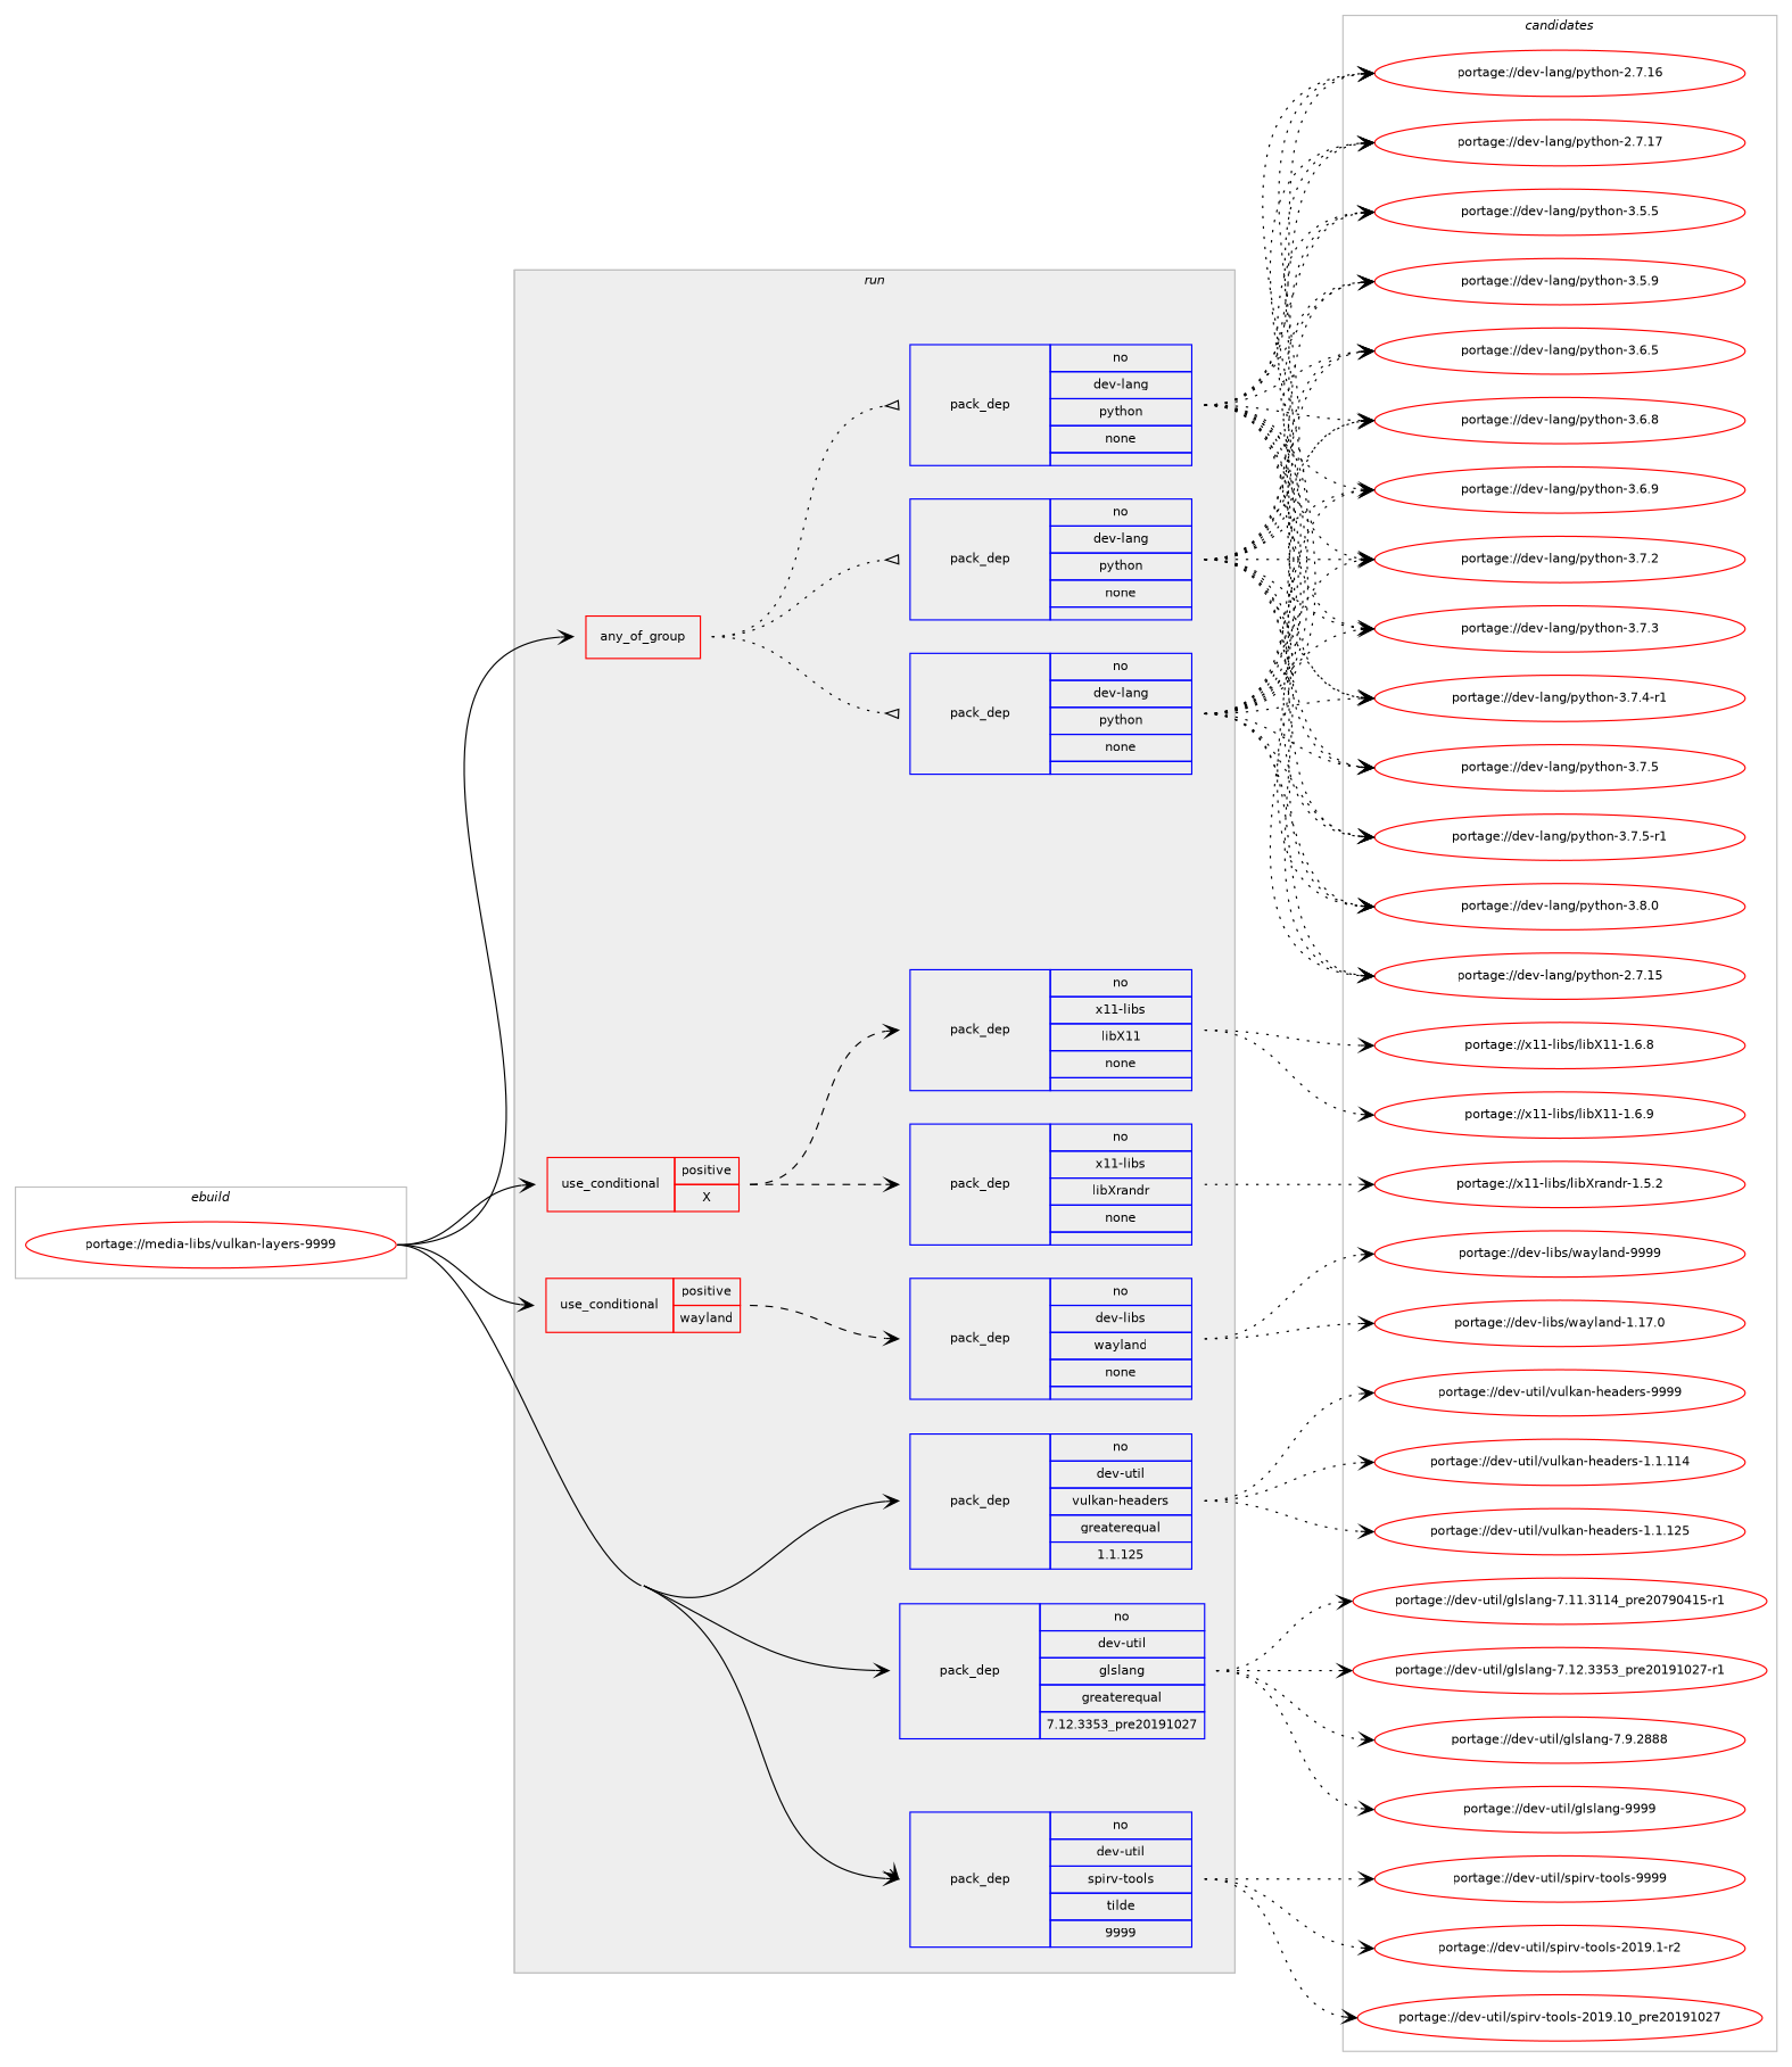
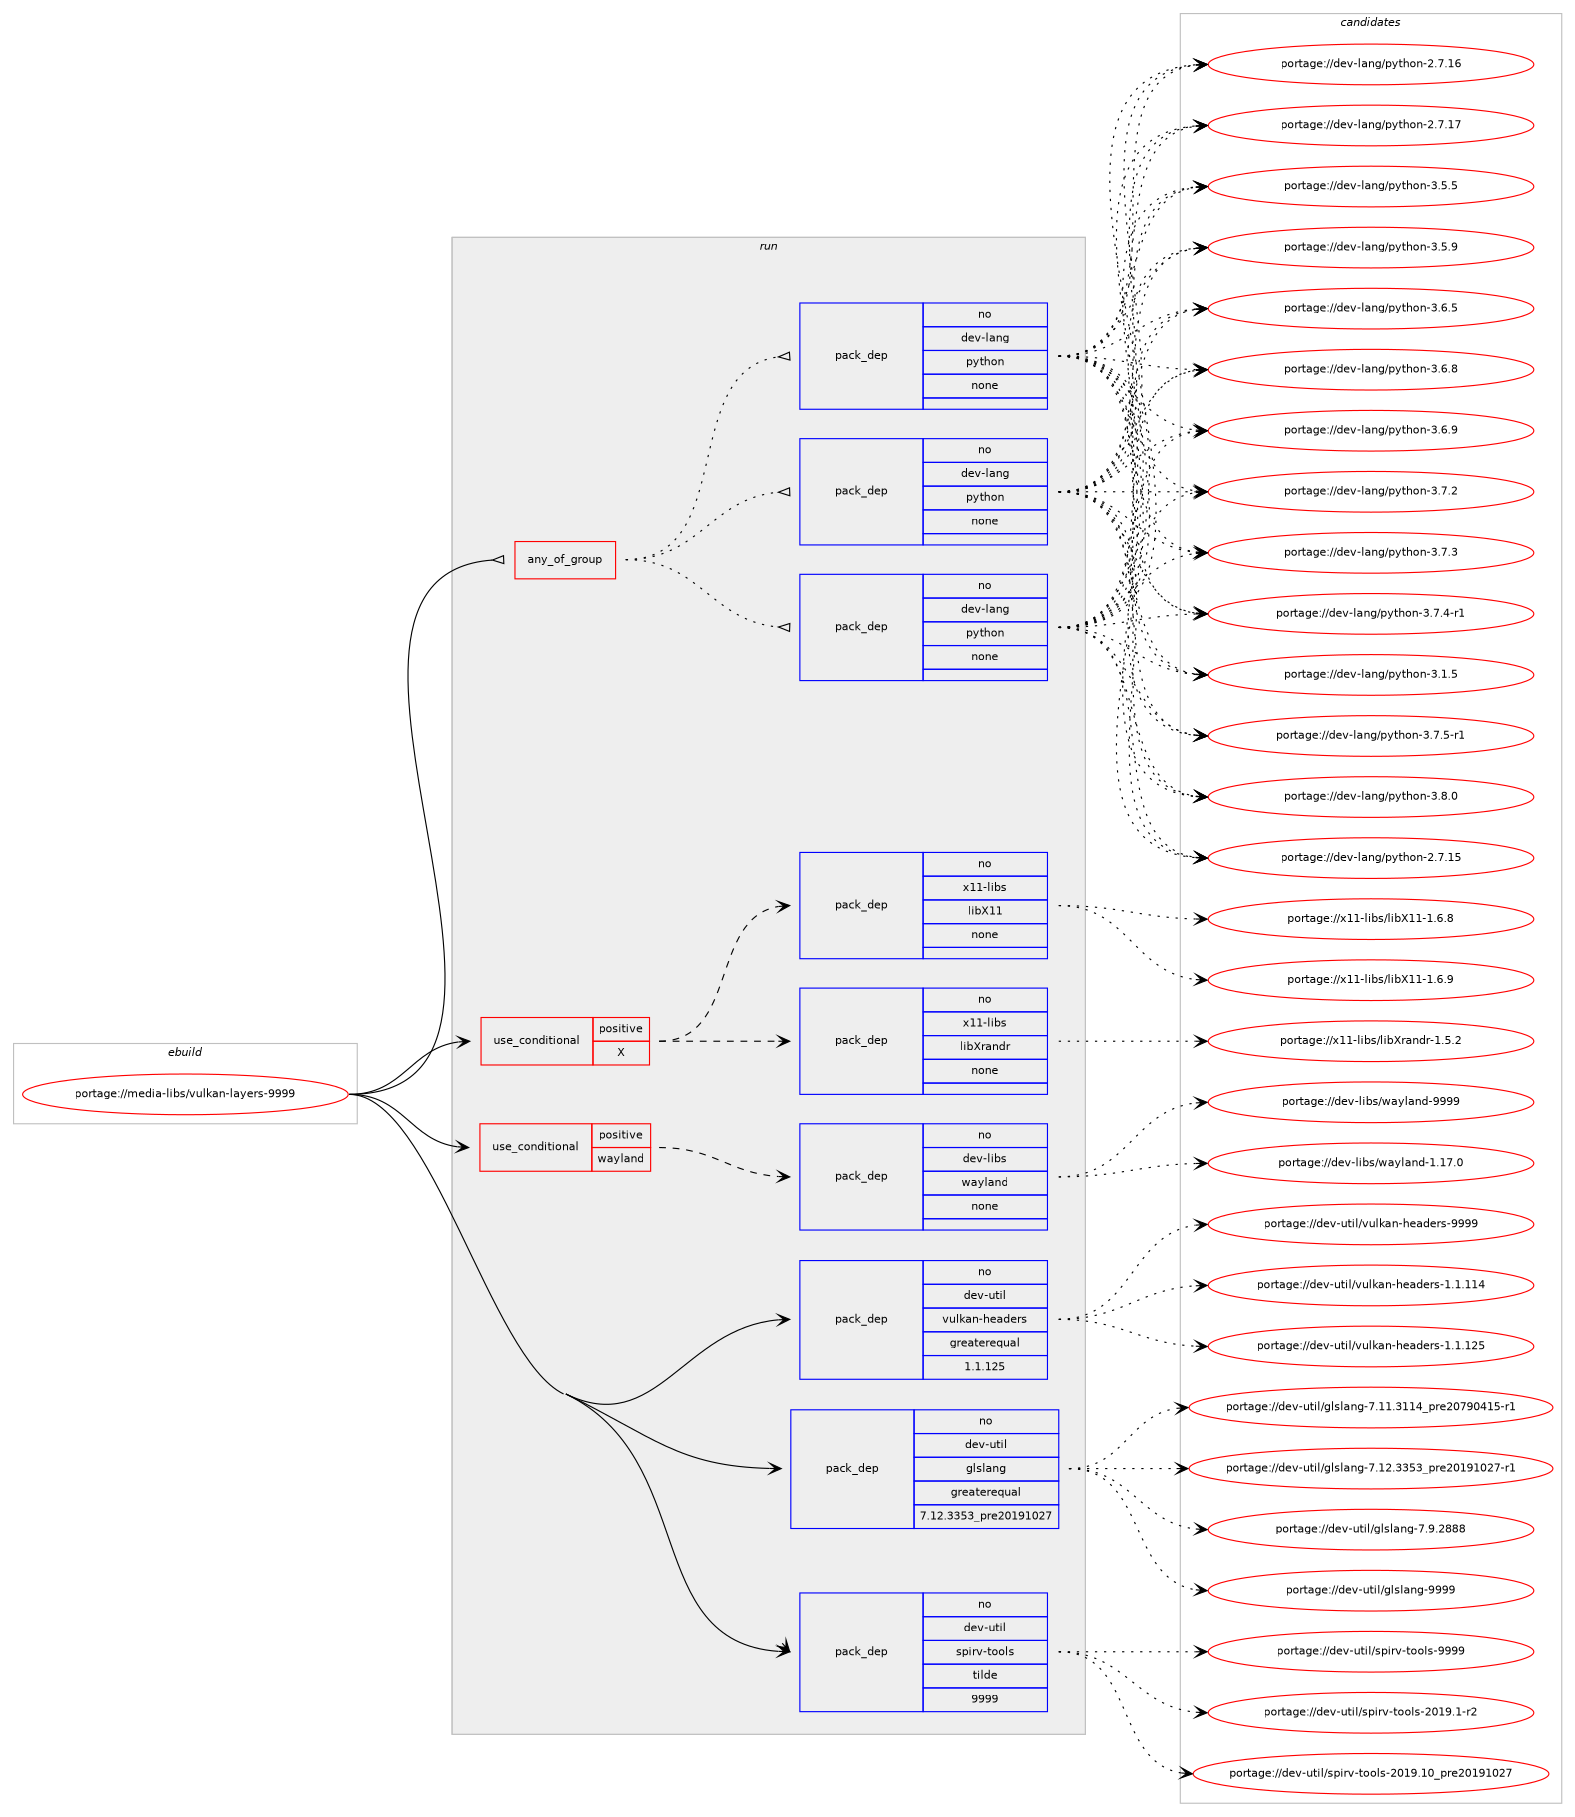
  digraph {
    compound=true
    concentrate=true
    fontname=Helvetica
    fontsize=10
    newrank=true
    rankdir=LR
    ranksep=1.5
    node [color=red fontname=Helvetica fontsize=10]
    edge [arrowhead=vee headport=w style=dotted tailport=e weight=100]
    n1 [label="portage://media-libs/vulkan-layers-9999" width=4]
    n2 [color=blue label=<<TABLE BORDER="0" CELLBORDER="1" CELLSPACING="0" CELLPADDING="4" WIDTH="220"><TR><TD ROWSPAN="6" CELLPADDING="30">pack_dep</TD></TR><TR><TD WIDTH="110">no</TD></TR><TR><TD>dev-lang</TD></TR><TR><TD>python</TD></TR><TR><TD>none</TD></TR><TR><TD></TD></TR></TABLE>> shape=none]
    n3 [color=blue label=<<TABLE BORDER="0" CELLBORDER="1" CELLSPACING="0" CELLPADDING="4" WIDTH="220"><TR><TD ROWSPAN="6" CELLPADDING="30">pack_dep</TD></TR><TR><TD WIDTH="110">no</TD></TR><TR><TD>dev-lang</TD></TR><TR><TD>python</TD></TR><TR><TD>none</TD></TR><TR><TD></TD></TR></TABLE>> shape=none]
    n4 [color=blue label=<<TABLE BORDER="0" CELLBORDER="1" CELLSPACING="0" CELLPADDING="4" WIDTH="220"><TR><TD ROWSPAN="6" CELLPADDING="30">pack_dep</TD></TR><TR><TD WIDTH="110">no</TD></TR><TR><TD>dev-lang</TD></TR><TR><TD>python</TD></TR><TR><TD>none</TD></TR><TR><TD></TD></TR></TABLE>> shape=none]
    n5 [label=<<TABLE BORDER="0" CELLBORDER="1" CELLSPACING="0" CELLPADDING="4"><TR><TD CELLPADDING="10">any_of_group</TD></TR></TABLE>> shape=none]
    n6 [color=blue label=<<TABLE BORDER="0" CELLBORDER="1" CELLSPACING="0" CELLPADDING="4" WIDTH="220"><TR><TD ROWSPAN="6" CELLPADDING="30">pack_dep</TD></TR><TR><TD WIDTH="110">no</TD></TR><TR><TD>dev-util</TD></TR><TR><TD>vulkan-headers</TD></TR><TR><TD>greaterequal</TD></TR><TR><TD>1.1.125</TD></TR></TABLE>> shape=none]
    n7 [color=blue label=<<TABLE BORDER="0" CELLBORDER="1" CELLSPACING="0" CELLPADDING="4" WIDTH="220"><TR><TD ROWSPAN="6" CELLPADDING="30">pack_dep</TD></TR><TR><TD WIDTH="110">no</TD></TR><TR><TD>x11-libs</TD></TR><TR><TD>libX11</TD></TR><TR><TD>none</TD></TR><TR><TD></TD></TR></TABLE>> shape=none]
    n8 [color=blue label=<<TABLE BORDER="0" CELLBORDER="1" CELLSPACING="0" CELLPADDING="4" WIDTH="220"><TR><TD ROWSPAN="6" CELLPADDING="30">pack_dep</TD></TR><TR><TD WIDTH="110">no</TD></TR><TR><TD>x11-libs</TD></TR><TR><TD>libXrandr</TD></TR><TR><TD>none</TD></TR><TR><TD></TD></TR></TABLE>> shape=none]
    n9 [label=<<TABLE BORDER="0" CELLBORDER="1" CELLSPACING="0" CELLPADDING="4"><TR><TD ROWSPAN="3" CELLPADDING="10">use_conditional</TD></TR><TR><TD>positive</TD></TR><TR><TD>X</TD></TR></TABLE>> shape=none]
    n10 [color=blue label=<<TABLE BORDER="0" CELLBORDER="1" CELLSPACING="0" CELLPADDING="4" WIDTH="220"><TR><TD ROWSPAN="6" CELLPADDING="30">pack_dep</TD></TR><TR><TD WIDTH="110">no</TD></TR><TR><TD>dev-libs</TD></TR><TR><TD>wayland</TD></TR><TR><TD>none</TD></TR><TR><TD></TD></TR></TABLE>> shape=none]
    n11 [label=<<TABLE BORDER="0" CELLBORDER="1" CELLSPACING="0" CELLPADDING="4"><TR><TD ROWSPAN="3" CELLPADDING="10">use_conditional</TD></TR><TR><TD>positive</TD></TR><TR><TD>wayland</TD></TR></TABLE>> shape=none]
    n12 [color=blue label=<<TABLE BORDER="0" CELLBORDER="1" CELLSPACING="0" CELLPADDING="4" WIDTH="220"><TR><TD ROWSPAN="6" CELLPADDING="30">pack_dep</TD></TR><TR><TD WIDTH="110">no</TD></TR><TR><TD>dev-util</TD></TR><TR><TD>glslang</TD></TR><TR><TD>greaterequal</TD></TR><TR><TD>7.12.3353_pre20191027</TD></TR></TABLE>> shape=none]
    n13 [color=blue label=<<TABLE BORDER="0" CELLBORDER="1" CELLSPACING="0" CELLPADDING="4" WIDTH="220"><TR><TD ROWSPAN="6" CELLPADDING="30">pack_dep</TD></TR><TR><TD WIDTH="110">no</TD></TR><TR><TD>dev-util</TD></TR><TR><TD>spirv-tools</TD></TR><TR><TD>tilde</TD></TR><TR><TD>9999</TD></TR></TABLE>> shape=none]
    n14 [label="portage://dev-lang/python-2.7.15" width=4]
    n15 [label="portage://dev-lang/python-2.7.16" width=4]
    n16 [label="portage://dev-lang/python-2.7.17" width=4]
    n17 [label="portage://dev-lang/python-3.5.5" width=4]
    n18 [label="portage://dev-lang/python-3.5.9" width=4]
    n19 [label="portage://dev-lang/python-3.6.5" width=4]
    n20 [label="portage://dev-lang/python-3.6.8" width=4]
    n21 [label="portage://dev-lang/python-3.6.9" width=4]
    n22 [label="portage://dev-lang/python-3.7.2" width=4]
    n23 [label="portage://dev-lang/python-3.7.3" width=4]
    n24 [label="portage://dev-lang/python-3.7.4-r1" width=4]
-   n25 [label="portage://dev-lang/python-3.7.5" width=4]
+   n25 [label="portage://dev-lang/python-3.1.5" width=4]
    n26 [label="portage://dev-lang/python-3.7.5-r1" width=4]
    n27 [label="portage://dev-lang/python-3.8.0" width=4]
    n28 [label="portage://x11-libs/libX11-1.6.8" width=4]
    n29 [label="portage://x11-libs/libX11-1.6.9" width=4]
    n30 [label="portage://x11-libs/libXrandr-1.5.2" width=4]
    n31 [label="portage://dev-util/glslang-7.11.3114_pre20790415-r1" width=4]
    n32 [label="portage://dev-util/glslang-7.12.3353_pre20191027-r1" width=4]
    n33 [label="portage://dev-util/glslang-7.9.2888" width=4]
    n34 [label="portage://dev-util/glslang-9999" width=4]
    n35 [label="portage://dev-libs/wayland-1.17.0" width=4]
    n36 [label="portage://dev-libs/wayland-9999" width=4]
    n37 [label="portage://dev-util/spirv-tools-2019.1-r2" width=4]
    n38 [label="portage://dev-util/spirv-tools-2019.10_pre20191027" width=4]
    n39 [label="portage://dev-util/spirv-tools-9999" width=4]
    n40 [label="portage://dev-util/vulkan-headers-1.1.114" width=4]
    n41 [label="portage://dev-util/vulkan-headers-1.1.125" width=4]
    n42 [label="portage://dev-util/vulkan-headers-9999" width=4]
    subgraph cluster_1 {
      color=gray
      label=<<i>ebuild</i>>
      rank=same
      n1
    }
    subgraph cluster_2 {
      color=gray
      label=<<i>dependencies</i>>
      subgraph cluster_3 {
        color=gray
        fillcolor="#eeeeee"
        label=<<i>compile</i>>
        style=filled
        subgraph sub_4 {
          color=gray
          fillcolor="#eeeeee"
          label=<<i>compile</i>>
          style=filled
          n5
          subgraph sub_5 {
            color=gray
            fillcolor="#eeeeee"
            label=<<i>compile</i>>
            style=filled
            n2
          }
          subgraph sub_6 {
            color=gray
            fillcolor="#eeeeee"
            label=<<i>compile</i>>
            style=filled
            n3
          }
          subgraph sub_7 {
            color=gray
            fillcolor="#eeeeee"
            label=<<i>compile</i>>
            style=filled
            n4
          }
        }
        subgraph sub_8 {
          color=gray
          fillcolor="#eeeeee"
          label=<<i>compile</i>>
          style=filled
          n6
        }
        subgraph sub_9 {
          color=gray
          fillcolor="#eeeeee"
          label=<<i>compile</i>>
          style=filled
          n9
          subgraph sub_10 {
            color=gray
            fillcolor="#eeeeee"
            label=<<i>compile</i>>
            style=filled
            n7
          }
          subgraph sub_11 {
            color=gray
            fillcolor="#eeeeee"
            label=<<i>compile</i>>
            style=filled
            n8
          }
        }
        subgraph sub_12 {
          color=gray
          fillcolor="#eeeeee"
          label=<<i>compile</i>>
          style=filled
          n11
          subgraph sub_13 {
            color=gray
            fillcolor="#eeeeee"
            label=<<i>compile</i>>
            style=filled
            n10
          }
        }
        subgraph sub_14 {
          color=gray
          fillcolor="#eeeeee"
          label=<<i>compile</i>>
          style=filled
          n12
        }
        subgraph sub_15 {
          color=gray
          fillcolor="#eeeeee"
          label=<<i>compile</i>>
          style=filled
          n13
        }
      }
      subgraph cluster_16 {
        color=gray
        fillcolor="#eeeeee"
        label=<<i>compile and run</i>>
        style=filled
      }
      subgraph cluster_17 {
        color=gray
        fillcolor="#eeeeee"
        label=<<i>run</i>>
        style=filled
      }
    }
    subgraph cluster_18 {
      color=gray
      label=<<i>candidates</i>>
      rank=same
      subgraph sub_19 {
        color=black
        label=<<i>candidates</i>>
        nodesep=1
        rank=same
        n14
        n15
        n16
        n17
        n18
        n19
        n20
        n21
        n22
        n23
        n24
        n25
        n26
        n27
      }
      subgraph sub_20 {
        color=black
        label=<<i>candidates</i>>
        nodesep=1
        rank=same
        n14
        n15
        n16
        n17
        n18
        n19
        n20
        n21
        n22
        n23
        n24
        n25
        n26
        n27
      }
      subgraph sub_21 {
        color=black
        label=<<i>candidates</i>>
        nodesep=1
        rank=same
        n14
        n15
        n16
        n17
        n18
        n19
        n20
        n21
        n22
        n23
        n24
        n25
        n26
        n27
      }
      subgraph sub_22 {
        color=black
        label=<<i>candidates</i>>
        nodesep=1
        rank=same
        n28
        n29
      }
      subgraph sub_23 {
        color=black
        label=<<i>candidates</i>>
        nodesep=1
        rank=same
        n30
      }
      subgraph sub_24 {
        color=black
        label=<<i>candidates</i>>
        nodesep=1
        rank=same
        n31
        n32
        n33
        n34
      }
      subgraph sub_25 {
        color=black
        label=<<i>candidates</i>>
        nodesep=1
        rank=same
        n35
        n36
      }
      subgraph sub_26 {
        color=black
        label=<<i>candidates</i>>
        nodesep=1
        rank=same
        n37
        n38
        n39
      }
      subgraph sub_27 {
        color=black
        label=<<i>candidates</i>>
        nodesep=1
        rank=same
        n40
        n41
        n42
      }
    }
-   n1 -> n5 [style=solid weight=20]
+   n1 -> n5 [arrowhead=oinv style=solid weight=20]
    n1 -> n6 [style=solid weight=20]
    n1 -> n9 [style=solid weight=20]
    n1 -> n11 [style=solid weight=20]
    n1 -> n12 [style=solid weight=20]
    n1 -> n13 [style=solid weight=20]
    n2 -> n14
    n2 -> n15
    n2 -> n16
    n2 -> n17
    n2 -> n18
    n2 -> n19
    n2 -> n20
    n2 -> n21
    n2 -> n22
    n2 -> n23
    n2 -> n24
    n2 -> n25
    n2 -> n26
    n2 -> n27
    n3 -> n14
    n3 -> n15
    n3 -> n16
    n3 -> n17
    n3 -> n18
    n3 -> n19
    n3 -> n20
    n3 -> n21
    n3 -> n22
    n3 -> n23
    n3 -> n24
    n3 -> n25
    n3 -> n26
    n3 -> n27
    n4 -> n14
    n4 -> n15
    n4 -> n16
    n4 -> n17
    n4 -> n18
    n4 -> n19
    n4 -> n20
    n4 -> n21
    n4 -> n22
    n4 -> n23
    n4 -> n24
    n4 -> n25
    n4 -> n26
    n4 -> n27
    n5 -> n2 [arrowhead=oinv weight=20]
    n5 -> n3 [arrowhead=oinv weight=20]
    n5 -> n4 [arrowhead=oinv weight=20]
    n6 -> n40
    n6 -> n41
    n6 -> n42
    n7 -> n28
    n7 -> n29
    n8 -> n30
    n9 -> n7 [style=dashed weight=20]
    n9 -> n8 [style=dashed weight=20]
    n10 -> n35
    n10 -> n36
    n11 -> n10 [style=dashed weight=20]
    n12 -> n31
    n12 -> n32
    n12 -> n33
    n12 -> n34
    n13 -> n37
    n13 -> n38
    n13 -> n39
  }
